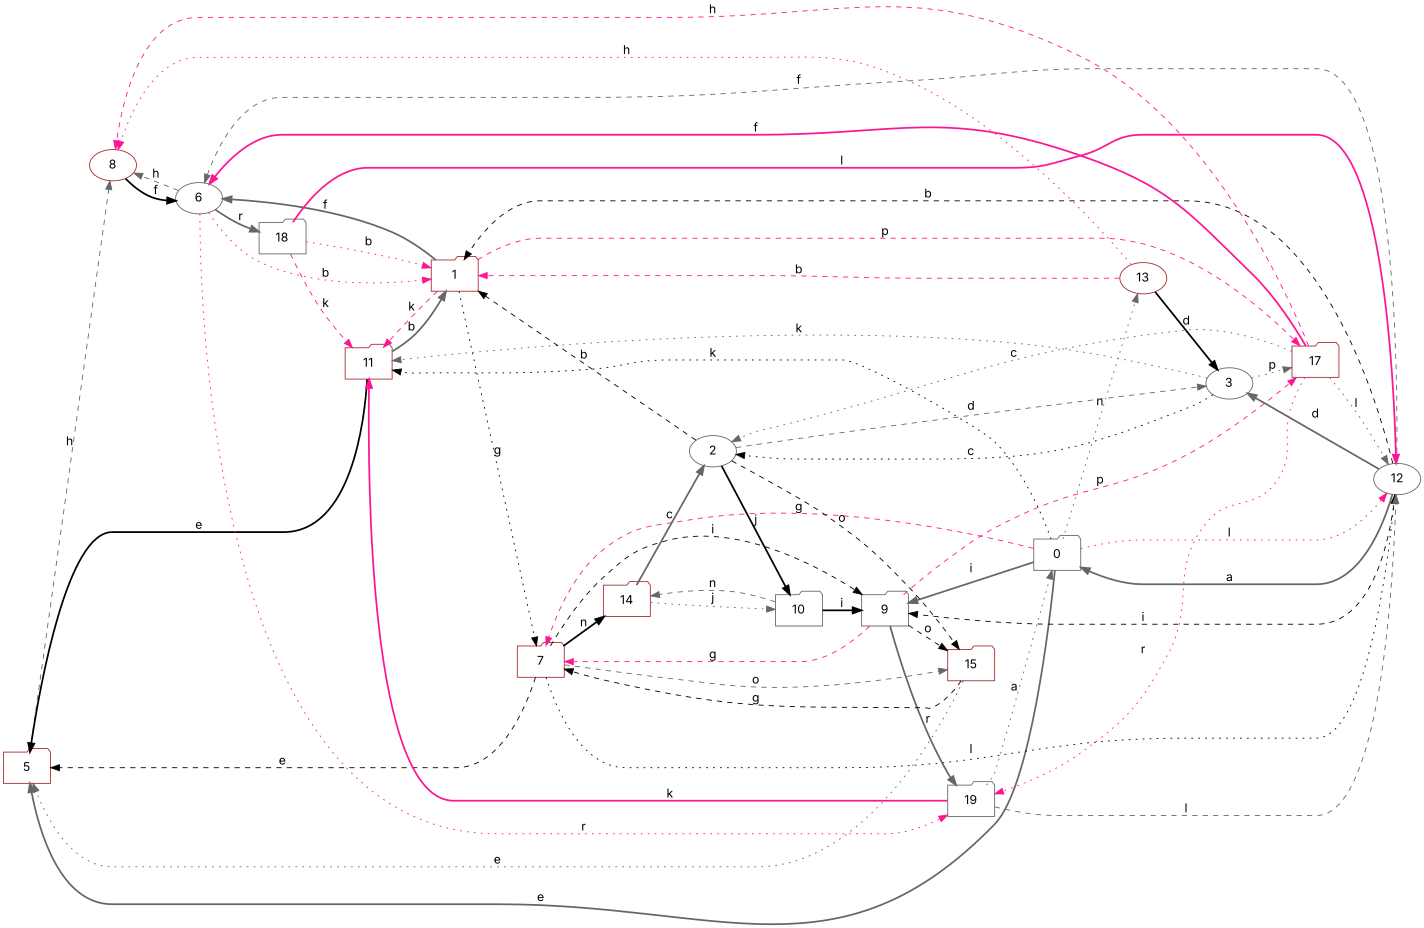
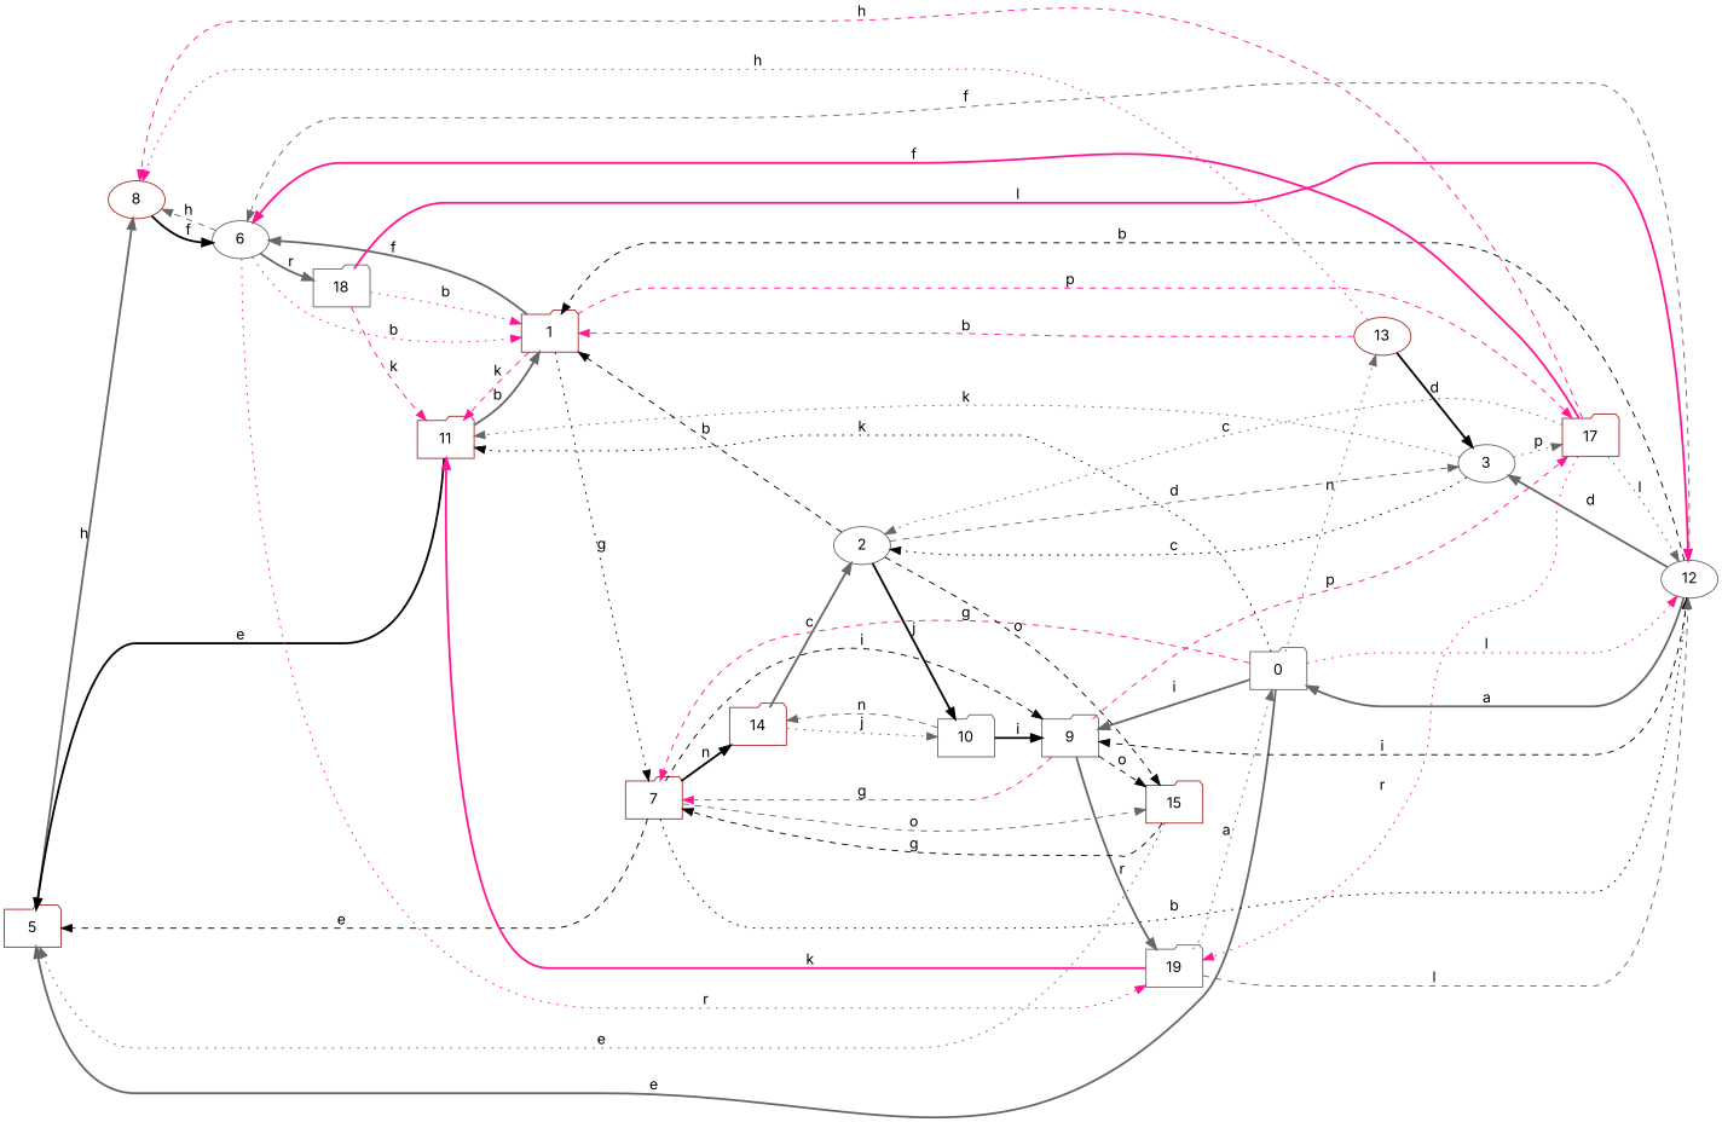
  strict digraph {
    fontname=Inter
    rankdir=LR
    node [color=brown fontname=Inter shape=folder]
    edge [color=gray40 fontname=Inter style=dashed]
    5
    0 [color=gray40]
    7
    9 [color=gray40]
    11
    12 [color=gray40 shape=ellipse]
    13 [shape=ellipse]
    8 [shape=ellipse]
    15
    14
    17
    19 [color=gray40]
    1
    6 [color=gray40 shape=ellipse]
    3 [color=gray40 shape=ellipse]
    18 [color=gray40]
    2 [color=gray40 shape=ellipse]
    10 [color=gray40]
-   5 -> 8 [label=h]
+   5 -> 8 [label=h style=bold]
    0 -> 5 [label=e style=bold]
    0 -> 7 [color=deeppink label=g]
    0 -> 9 [label=i style=bold]
    0 -> 11 [color=black label=k style=dotted]
    0 -> 12 [color=deeppink label=l style=dotted]
    0 -> 13 [label=n style=dotted]
    7 -> 5 [color=black label=e]
    7 -> 9 [color=black label=i]
-   7 -> 12 [color=black label=l style=dotted]
+   7 -> 12 [color=black label=b style=dotted]
    7 -> 15 [label=o]
    7 -> 14 [color=black label=n style=bold]
    9 -> 7 [color=deeppink label=g]
    9 -> 15 [color=black label=o]
    9 -> 17 [color=deeppink label=p]
    9 -> 19 [label=r style=bold]
    11 -> 5 [color=black label=e style=bold]
    11 -> 1 [label=b style=bold]
    12 -> 0 [label=a style=bold]
    12 -> 9 [color=black label=i]
    12 -> 1 [color=black label=b]
    12 -> 6 [label=f]
    12 -> 3 [label=d style=bold]
    13 -> 8 [color=deeppink label=h style=dotted]
    13 -> 1 [color=deeppink label=b]
    13 -> 3 [color=black label=d style=bold]
    8 -> 6 [color=black label=f style=bold]
    15 -> 5 [label=e style=dotted]
    15 -> 7 [color=black label=g]
    14 -> 2 [label=c style=bold]
    14 -> 10 [label=j style=dotted]
    17 -> 12 [label=l style=dotted]
    17 -> 8 [color=deeppink label=h]
    17 -> 19 [color=deeppink label=r style=dotted]
    17 -> 6 [color=deeppink label=f style=bold]
    17 -> 2 [label=c style=dotted]
    19 -> 0 [label=a style=dotted]
    19 -> 11 [color=deeppink label=k style=bold]
    19 -> 12 [label=l]
    1 -> 7 [color=black label=g style=dotted]
    1 -> 11 [color=deeppink label=k]
    1 -> 17 [color=deeppink label=p]
    1 -> 6 [label=f style=bold]
    6 -> 8 [label=h]
    6 -> 19 [color=deeppink label=r style=dotted]
    6 -> 1 [color=deeppink label=b style=dotted]
    6 -> 18 [label=r style=bold]
    3 -> 11 [label=k style=dotted]
    3 -> 17 [label=p style=dotted]
    3 -> 2 [color=black label=c style=dotted]
    18 -> 11 [color=deeppink label=k]
    18 -> 12 [color=deeppink label=l style=bold]
    18 -> 1 [color=deeppink label=b style=dotted]
    2 -> 15 [color=black label=o]
    2 -> 1 [color=black label=b]
    2 -> 3 [label=d]
    2 -> 10 [color=black label=j style=bold]
    10 -> 9 [color=black label=i style=bold]
    10 -> 14 [label=n]
  }
